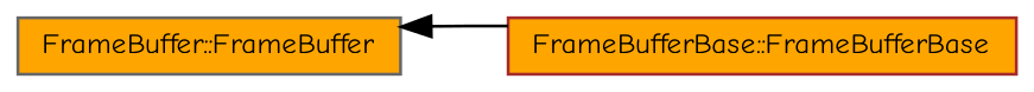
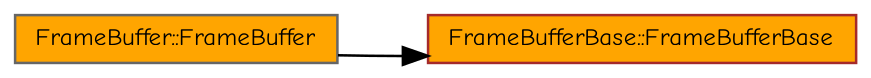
  digraph {
    rankdir=RL
    fontname="Comic Neue"
    node [fillcolor=orange fontname="Comic Neue" fontsize=10 shape=box style=filled]
    n1 [color=brown fontcolor=black height=0.2 label="FrameBufferBase::FrameBufferBase" width=0.4]
    n2 [color=gray40 height=0.2 label="FrameBuffer::FrameBuffer" width=0.4]
-   n2 -> n1 [color=black dir=back fontname="Comic Neue" fontsize=10 labelfontname=Helvetica labelfontsize=10 style=solid]
+   n1 -> n2 [color=black dir=back fontname="Comic Neue" fontsize=10 labelfontname=Helvetica labelfontsize=10 style=solid]
  }
